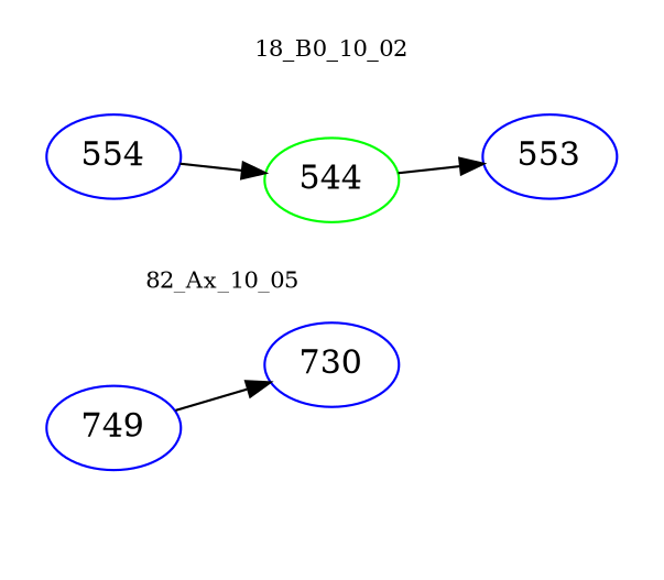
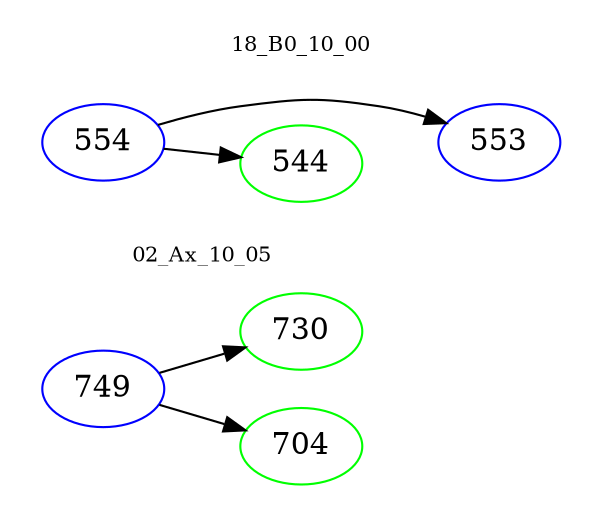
  digraph {
    rankdir=LR
    node [color=blue]
    edge [color=black]
    n1 [label=749]
-   n3 [label=730]
+   n2 [color=green label=704]
+   n3 [color=green label=730]
    n4 [label=554]
    n5 [color=green label=544]
    n6 [label=553]
    subgraph cluster_1 {
      color=white
      fontsize=10
-     label="82_Ax_10_05"
+     label="02_Ax_10_05"
      n1
+     n2
      n3
    }
    subgraph cluster_2 {
      color=white
      fontsize=10
-     label="18_B0_10_02"
+     label="18_B0_10_00"
      n4
      n5
      n6
    }
+   n1 -> n2
    n1 -> n3
    n4 -> n5
-   n5 -> n6
+   n4 -> n6
  }
